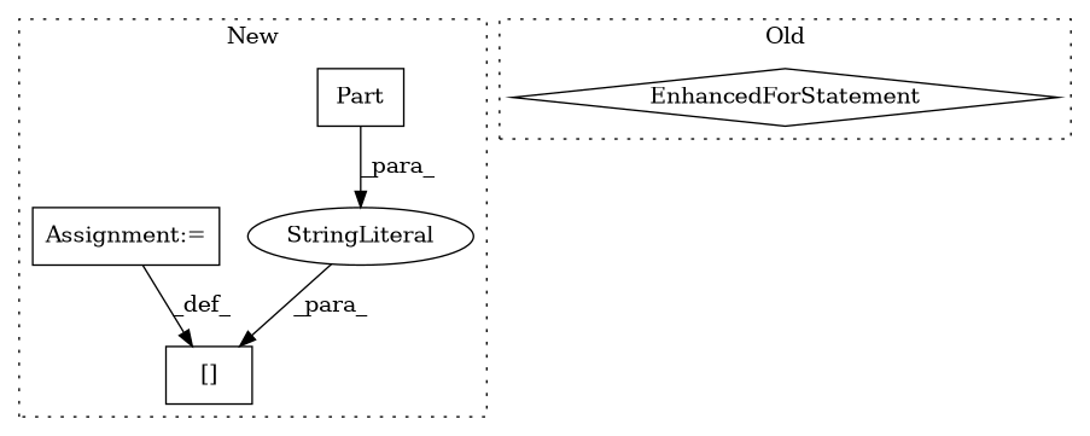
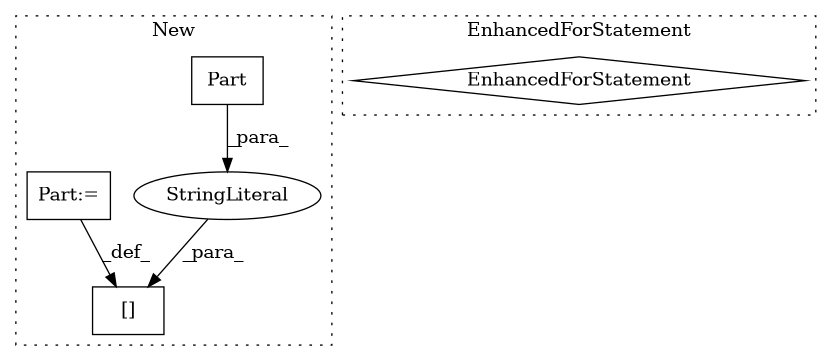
  digraph {
    node [shape=box]
    n1 [a=32 l="5,1" label=Part s="1951,1960"]
    n2 [a=2 l="10,1" label="[]" s="2344,2364"]
    n3 [a=45 l=10 label=StringLiteral s=2354 shape=ellipse]
-   n4 [a=7 l=1 label="Assignment:=" s=2365]
+   n4 [a=7 l=1 label="Part:=" s=2365]
    n5 [a=70 l="65,2" label=EnhancedForStatement s="2208,2333" shape=diamond]
    subgraph cluster_1 {
      label=New
      style=dotted
      n1
      n2
      n3
      n4
    }
    subgraph cluster_2 {
-     label=Old
+     label=EnhancedForStatement
      style=dotted
      n5
    }
    n1 -> n3 [label=_para_]
    n3 -> n2 [label=_para_]
    n4 -> n2 [label=_def_]
  }
